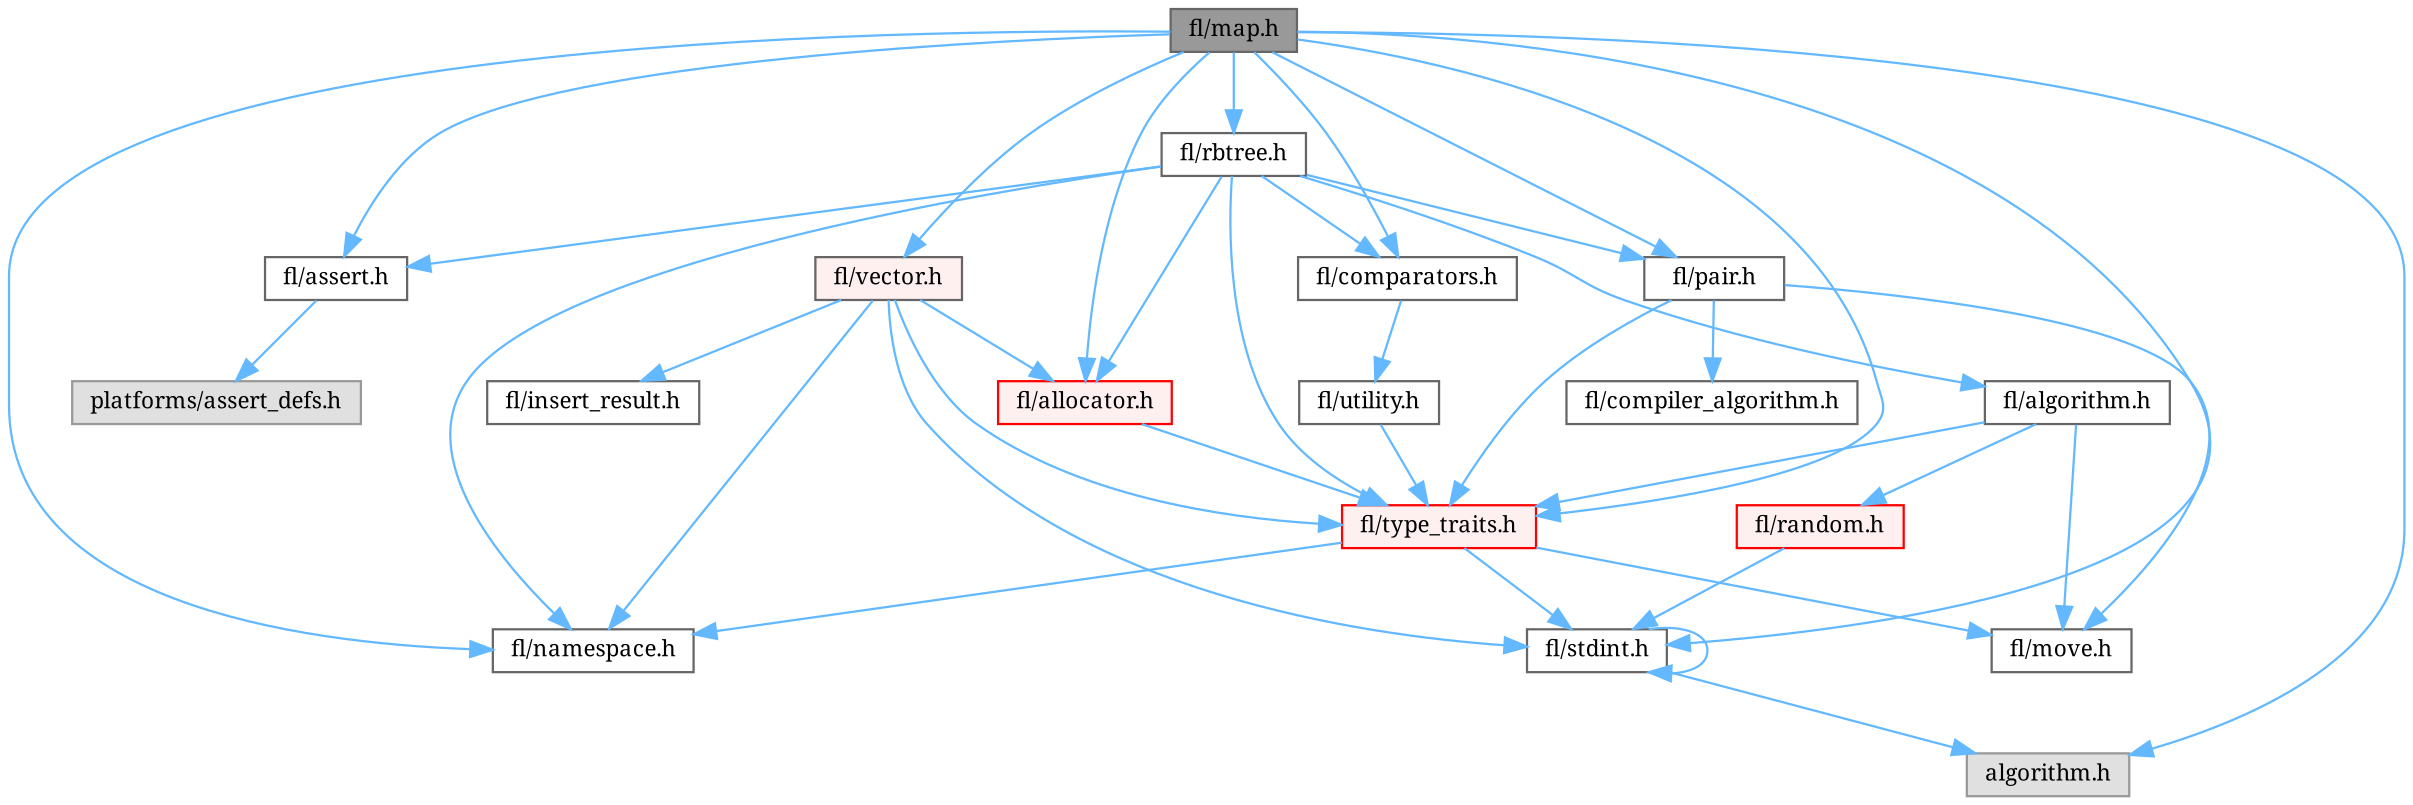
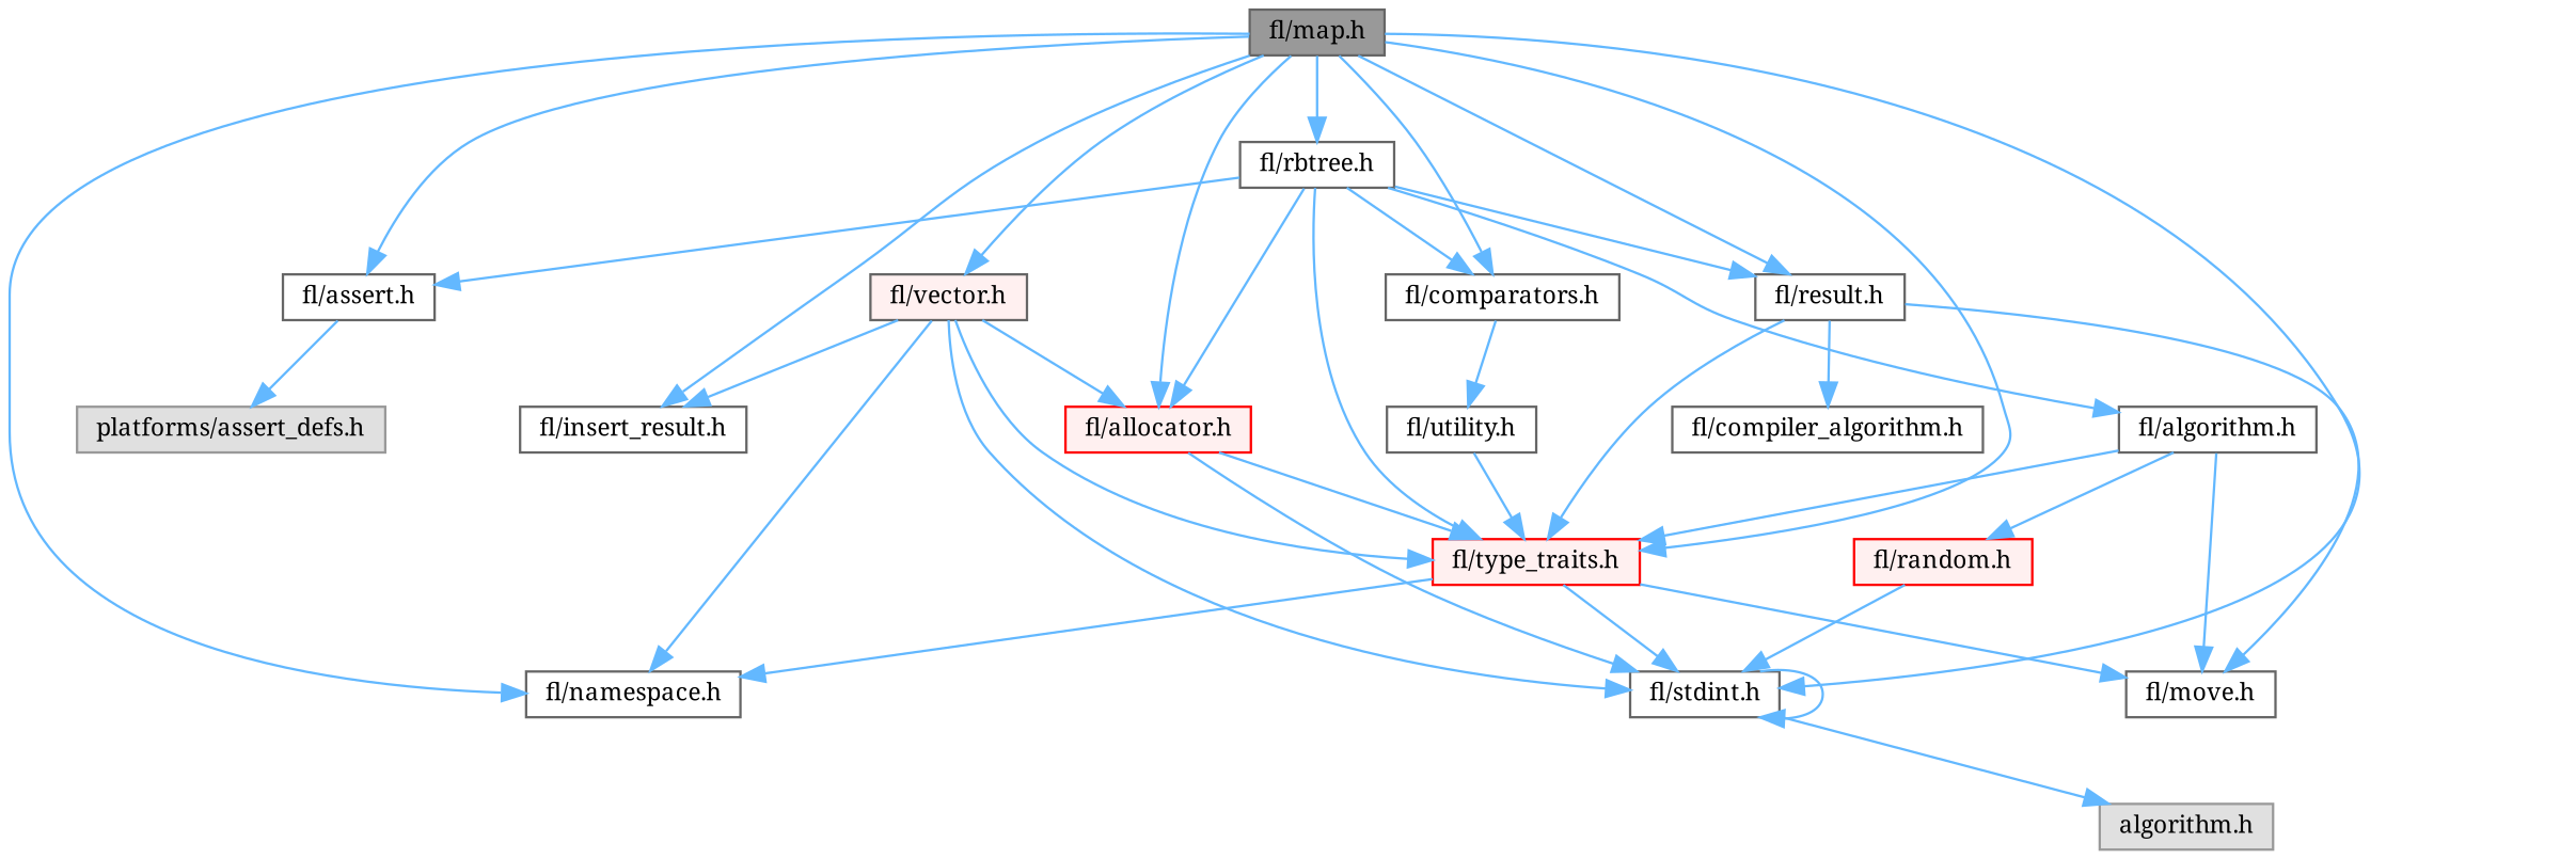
  digraph {
    fontname="Noto Serif"
    node [color=grey40 fillcolor=white fontname="Noto Serif" fontsize=10 shape=box style=filled]
    edge [color=steelblue1 fontname="Noto Serif" fontsize=10 labelfontname=Helvetica labelfontsize=10 style=solid]
    n1 [color=gray40 fillcolor=grey60 fontcolor=black height=0.2 label="fl/map.h" width=0.4]
    n2 [height=0.2 label="fl/stdint.h" width=0.4]
    n3 [height=0.2 label="fl/assert.h" width=0.4]
    n4 [height=0.2 label="fl/comparators.h" width=0.4]
    n5 [color=red fillcolor="#FFF0F0" height=0.2 label="fl/type_traits.h" width=0.4]
    n6 [height=0.2 label="fl/namespace.h" width=0.4]
    n7 [height=0.2 label="fl/insert_result.h" width=0.4]
-   n8 [height=0.2 label="fl/pair.h" width=0.4]
+   n8 [height=0.2 label="fl/result.h" width=0.4]
    n9 [fillcolor="#FFF0F0" height=0.2 label="fl/vector.h" width=0.4]
    n10 [color=red fillcolor="#FFF0F0" height=0.2 label="fl/allocator.h" width=0.4]
    n11 [height=0.2 label="fl/rbtree.h" width=0.4]
    n12 [color=grey60 fillcolor="#E0E0E0" height=0.2 label="algorithm.h" width=0.4]
    n13 [color=grey60 fillcolor="#E0E0E0" height=0.2 label="platforms/assert_defs.h" width=0.4]
    n14 [height=0.2 label="fl/utility.h" width=0.4]
    n15 [height=0.2 label="fl/move.h" width=0.4]
    n16 [height=0.2 label="fl/compiler_algorithm.h" width=0.4]
    n17 [height=0.2 label="fl/algorithm.h" width=0.4]
    n18 [color=red fillcolor="#FFF0F0" height=0.2 label="fl/random.h" width=0.4]
    n1 -> n2
    n1 -> n3
    n1 -> n4
    n1 -> n5
    n1 -> n6
-   n1 -> n12
+   n1 -> n7
    n1 -> n8
    n1 -> n9
    n1 -> n10
    n1 -> n11
    n2 -> n2
    n2 -> n12
    n3 -> n13
    n4 -> n14
    n5 -> n2
    n5 -> n6
    n5 -> n15
    n8 -> n5
    n8 -> n15
    n8 -> n16
    n9 -> n2
    n9 -> n5
    n9 -> n6
    n9 -> n7
    n9 -> n10
+   n10 -> n2
    n10 -> n5
    n11 -> n3
    n11 -> n4
    n11 -> n5
-   n11 -> n6
    n11 -> n8
    n11 -> n10
    n11 -> n17
    n14 -> n5
    n17 -> n5
    n17 -> n15
    n17 -> n18
    n18 -> n2
  }
